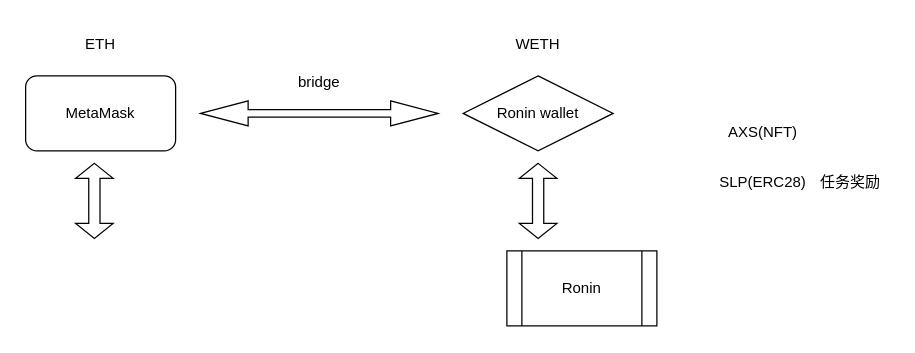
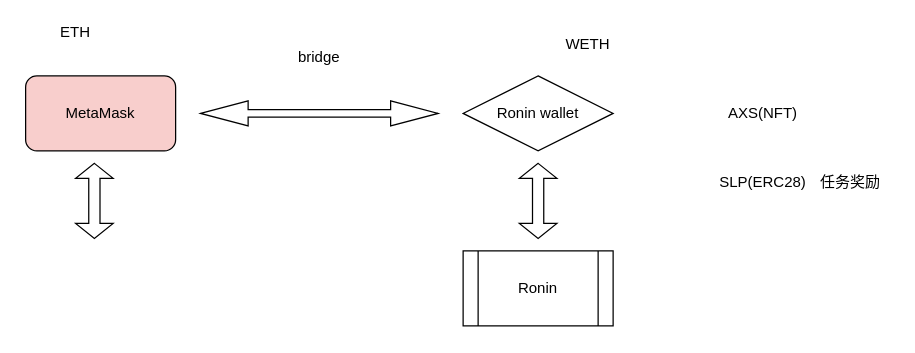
  <mxCell id="0" />
  <mxCell id="1" parent="0" />
- <mxCell id="2" value="MetaMask" style="rounded=1;whiteSpace=wrap;html=1;" parent="1" vertex="1"><mxGeometry x="20" y="60" width="120" height="60" as="geometry" /></mxCell>
+ <mxCell id="2" value="MetaMask" style="rounded=1;whiteSpace=wrap;html=1;fillColor=#f8cecc;" parent="1" vertex="1"><mxGeometry x="20" y="60" width="120" height="60" as="geometry" /></mxCell>
  <mxCell id="3" value="Ronin wallet" style="rhombus;whiteSpace=wrap;html=1;" parent="1" vertex="1"><mxGeometry x="370" y="60" width="120" height="60" as="geometry" /></mxCell>
- <mxCell id="4" value="Ronin" style="shape=process;whiteSpace=wrap;html=1;backgroundOutline=1;" parent="1" vertex="1"><mxGeometry x="405" y="200" width="120" height="60" as="geometry" /></mxCell>
+ <mxCell id="4" value="Ronin" style="shape=process;whiteSpace=wrap;html=1;backgroundOutline=1;" parent="1" vertex="1"><mxGeometry x="370" y="200" width="120" height="60" as="geometry" /></mxCell>
  <mxCell id="5" value="" style="shape=doubleArrow;whiteSpace=wrap;html=1;" parent="1" vertex="1"><mxGeometry x="160" y="80" width="190" height="20" as="geometry" /></mxCell>
- <mxCell id="6" value="bridge" style="text;html=1;strokeColor=none;fillColor=none;align=center;verticalAlign=middle;whiteSpace=wrap;rounded=0;" parent="1" vertex="1"><mxGeometry x="225" y="50" width="60" height="30" as="geometry" /></mxCell>
+ <mxCell id="6" value="bridge" style="text;html=1;strokeColor=none;fillColor=none;align=center;verticalAlign=middle;whiteSpace=wrap;rounded=0;" parent="1" vertex="1"><mxGeometry x="225" y="30" width="60" height="30" as="geometry" /></mxCell>
  <mxCell id="7" value="" style="shape=doubleArrow;direction=south;whiteSpace=wrap;html=1;" parent="1" vertex="1"><mxGeometry x="60" y="130" width="30" height="60" as="geometry" /></mxCell>
  <mxCell id="8" value="" style="shape=doubleArrow;direction=south;whiteSpace=wrap;html=1;" parent="1" vertex="1"><mxGeometry x="415" y="130" width="30" height="60" as="geometry" /></mxCell>
- <mxCell id="9" value="ETH" style="text;html=1;strokeColor=none;fillColor=none;align=center;verticalAlign=middle;whiteSpace=wrap;rounded=0;" parent="1" vertex="1"><mxGeometry x="50" y="20" width="60" height="30" as="geometry" /></mxCell>
- <mxCell id="10" value="WETH" style="text;html=1;strokeColor=none;fillColor=none;align=center;verticalAlign=middle;whiteSpace=wrap;rounded=0;" parent="1" vertex="1"><mxGeometry x="400" y="20" width="60" height="30" as="geometry" /></mxCell>
- <mxCell id="11" value="AXS(NFT)" style="text;html=1;strokeColor=none;fillColor=none;align=center;verticalAlign=middle;whiteSpace=wrap;rounded=0;" parent="1" vertex="1"><mxGeometry x="580" y="90" width="60" height="30" as="geometry" /></mxCell>
+ <mxCell id="9" value="ETH" style="text;html=1;strokeColor=none;fillColor=none;align=center;verticalAlign=middle;whiteSpace=wrap;rounded=0;" parent="1" vertex="1"><mxGeometry x="30" y="10" width="60" height="30" as="geometry" /></mxCell>
+ <mxCell id="10" value="WETH" style="text;html=1;strokeColor=none;fillColor=none;align=center;verticalAlign=middle;whiteSpace=wrap;rounded=0;" parent="1" vertex="1"><mxGeometry x="440" y="20" width="60" height="30" as="geometry" /></mxCell>
+ <mxCell id="11" value="AXS(NFT)" style="text;html=1;strokeColor=none;fillColor=none;align=center;verticalAlign=middle;whiteSpace=wrap;rounded=0;" parent="1" vertex="1"><mxGeometry x="580" y="75" width="60" height="30" as="geometry" /></mxCell>
  <mxCell id="12" value="SLP(ERC28)" style="text;html=1;strokeColor=none;fillColor=none;align=center;verticalAlign=middle;whiteSpace=wrap;rounded=0;" parent="1" vertex="1"><mxGeometry x="580" y="130" width="60" height="30" as="geometry" /></mxCell>
  <mxCell id="13" value="任务奖励" style="text;html=1;strokeColor=none;fillColor=none;align=center;verticalAlign=middle;whiteSpace=wrap;rounded=0;" parent="1" vertex="1"><mxGeometry x="650" y="130" width="60" height="30" as="geometry" /></mxCell>
